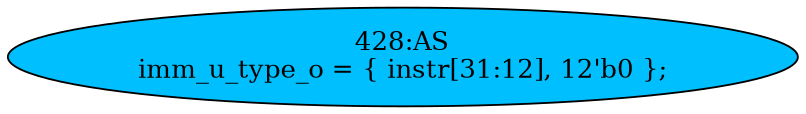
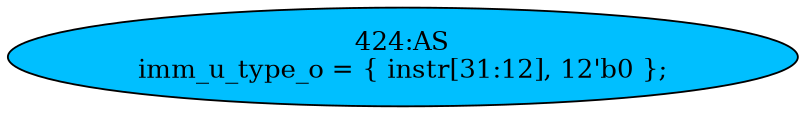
  strict digraph {
    rankdir=LR
-   n1 [ast="<pyverilog.vparser.ast.Assign object at 0x7f22371019d0>" def_var="['imm_u_type_o']" fillcolor=deepskyblue label="428:AS\nimm_u_type_o = { instr[31:12], 12'b0 };" statements="[]" style=filled typ=Assign use_var="['instr']"]
+   n1 [ast="<pyverilog.vparser.ast.Assign object at 0x7f22371019d0>" def_var="['imm_u_type_o']" fillcolor=deepskyblue label="424:AS\nimm_u_type_o = { instr[31:12], 12'b0 };" statements="[]" style=filled typ=Assign use_var="['instr']"]
  }
